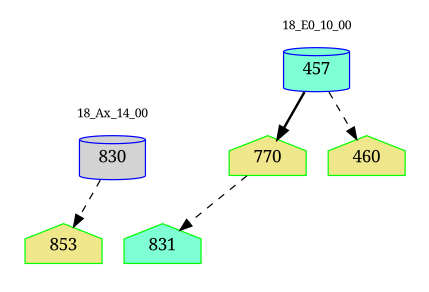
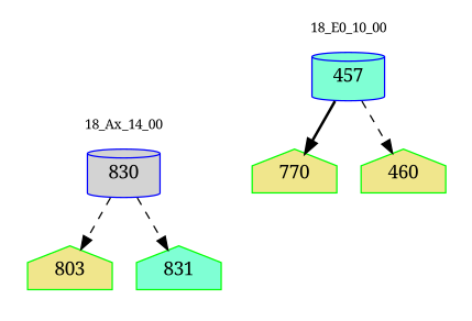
  digraph {
    fontname="Noto Serif"
    node [color=green fillcolor=khaki fontname="Noto Serif" shape=house style=filled]
    edge [color=black fontname="Noto Serif" style=dashed]
    n1 [color=blue fillcolor=lightgrey label=830 shape=cylinder]
-   n2 [label=853]
+   n2 [label=803]
    n3 [fillcolor=aquamarine label=831]
    n4 [color=blue fillcolor=aquamarine label=457 shape=cylinder]
    n5 [label=770]
    n6 [label=460]
    subgraph cluster_1 {
      color=white
      fontsize=10
      label="18_Ax_14_00"
      n1
      n2
      n3
    }
    subgraph cluster_2 {
      color=white
      fontsize=10
      label="18_E0_10_00"
      n4
      n5
      n6
    }
    n1 -> n2
-   n5 -> n3
+   n1 -> n3
    n4 -> n5 [style=bold]
    n4 -> n6
  }
